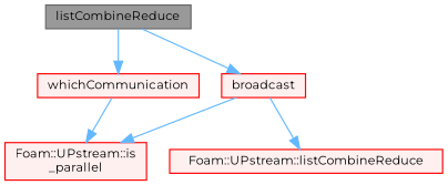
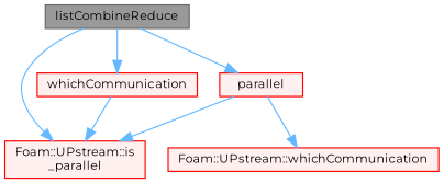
  digraph {
    fontname=Montserrat
    rankdir=TB
    node [color=red fillcolor="#FFF0F0" fontname=Montserrat fontsize=10 shape=box style=filled]
    edge [color=steelblue1 fontname=Montserrat fontsize=10 labelfontname=Helvetica labelfontsize=10 style=solid]
    n1 [color=gray40 fillcolor=grey60 fontcolor=black height=0.2 label=listCombineReduce width=0.4]
-   n2 [height=0.2 label=broadcast width=0.4]
+   n2 [height=0.2 label=parallel width=0.4]
    n3 [height=0.2 label="Foam::UPstream::is\l_parallel" width=0.4]
    n4 [height=0.2 label=whichCommunication width=0.4]
-   n5 [height=0.2 label="Foam::UPstream::listCombineReduce" width=0.4]
+   n5 [height=0.2 label="Foam::UPstream::whichCommunication" width=0.4]
    n1 -> n2
+   n1 -> n3
    n1 -> n4
    n2 -> n3
    n2 -> n5
    n4 -> n3
  }
